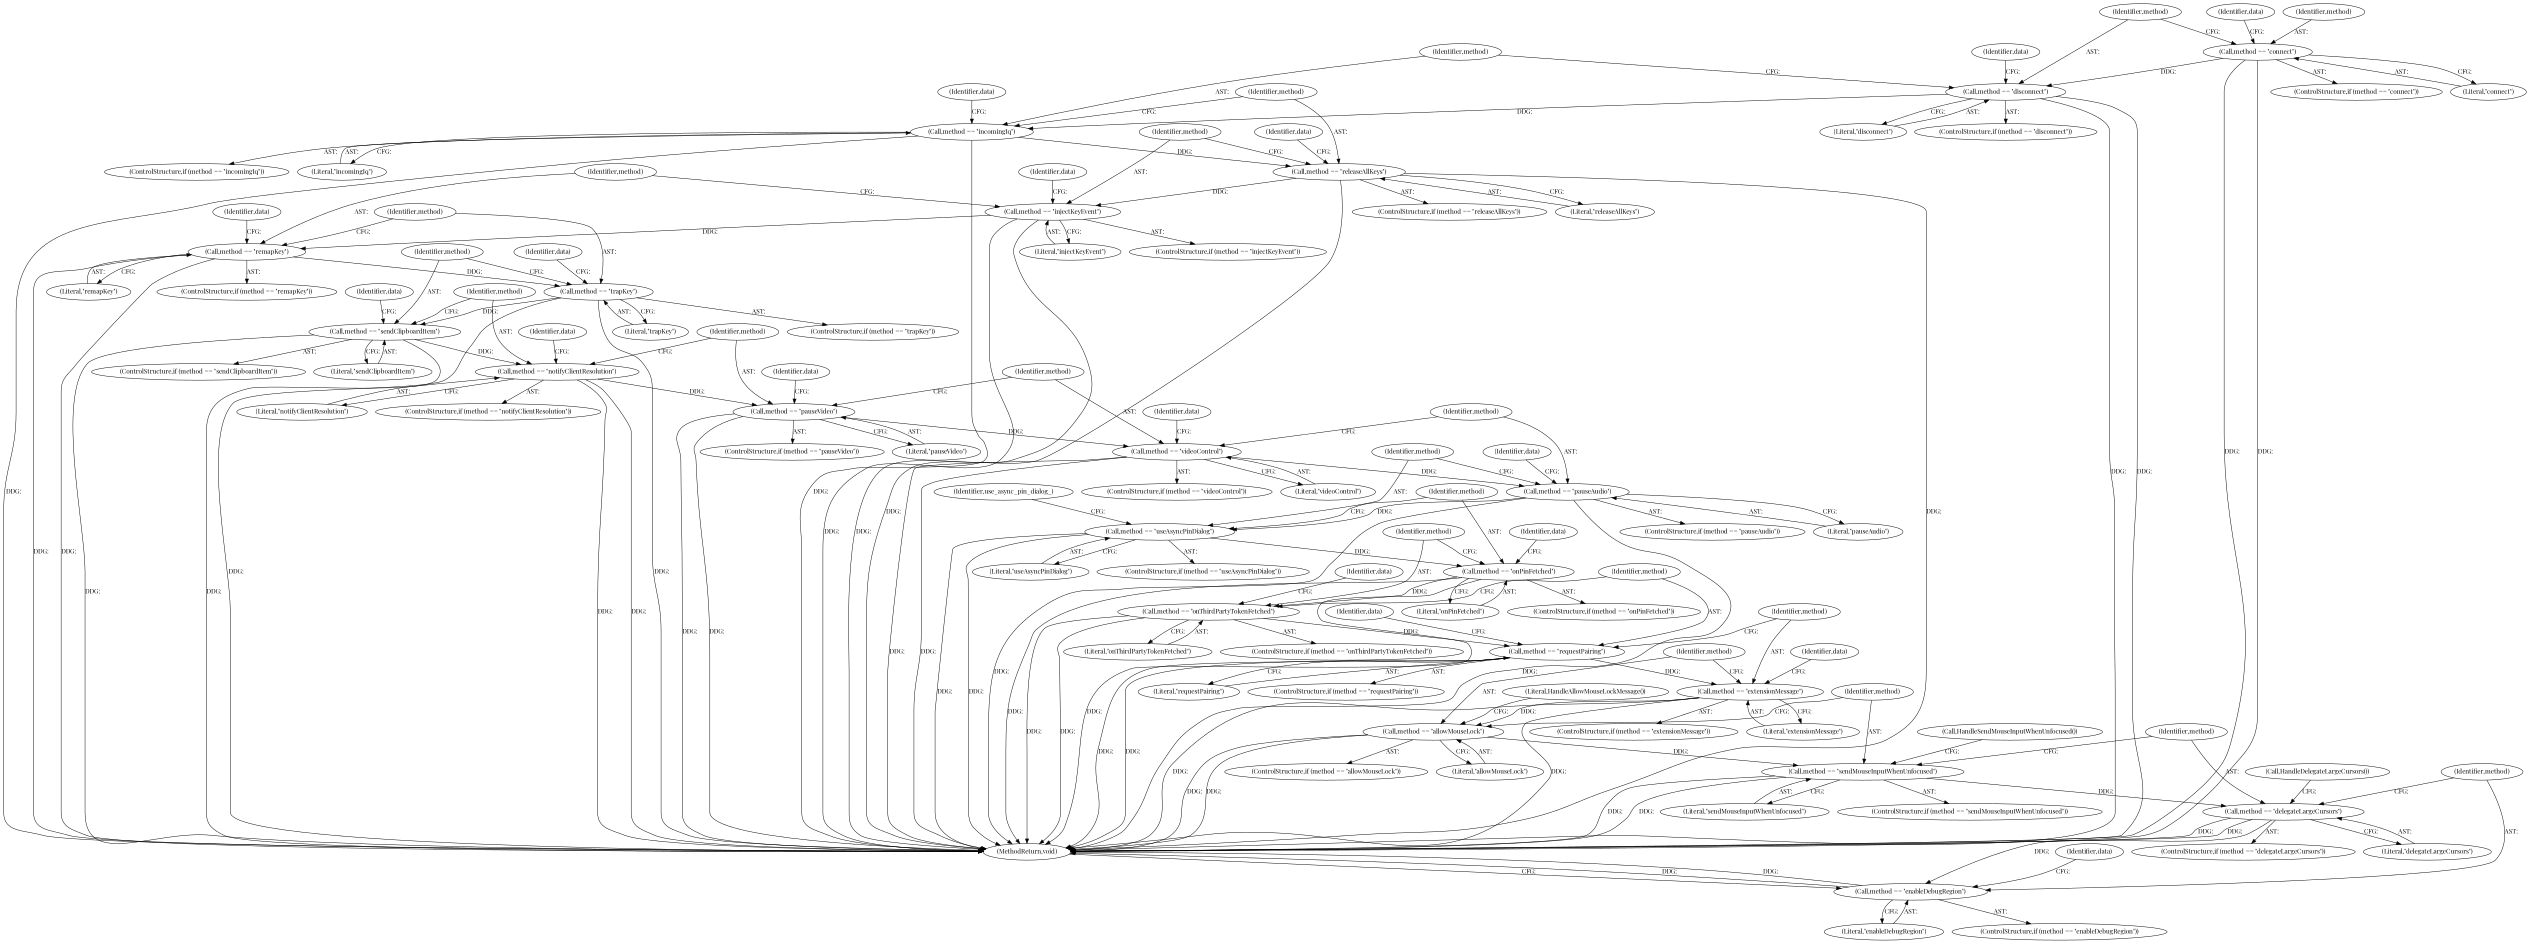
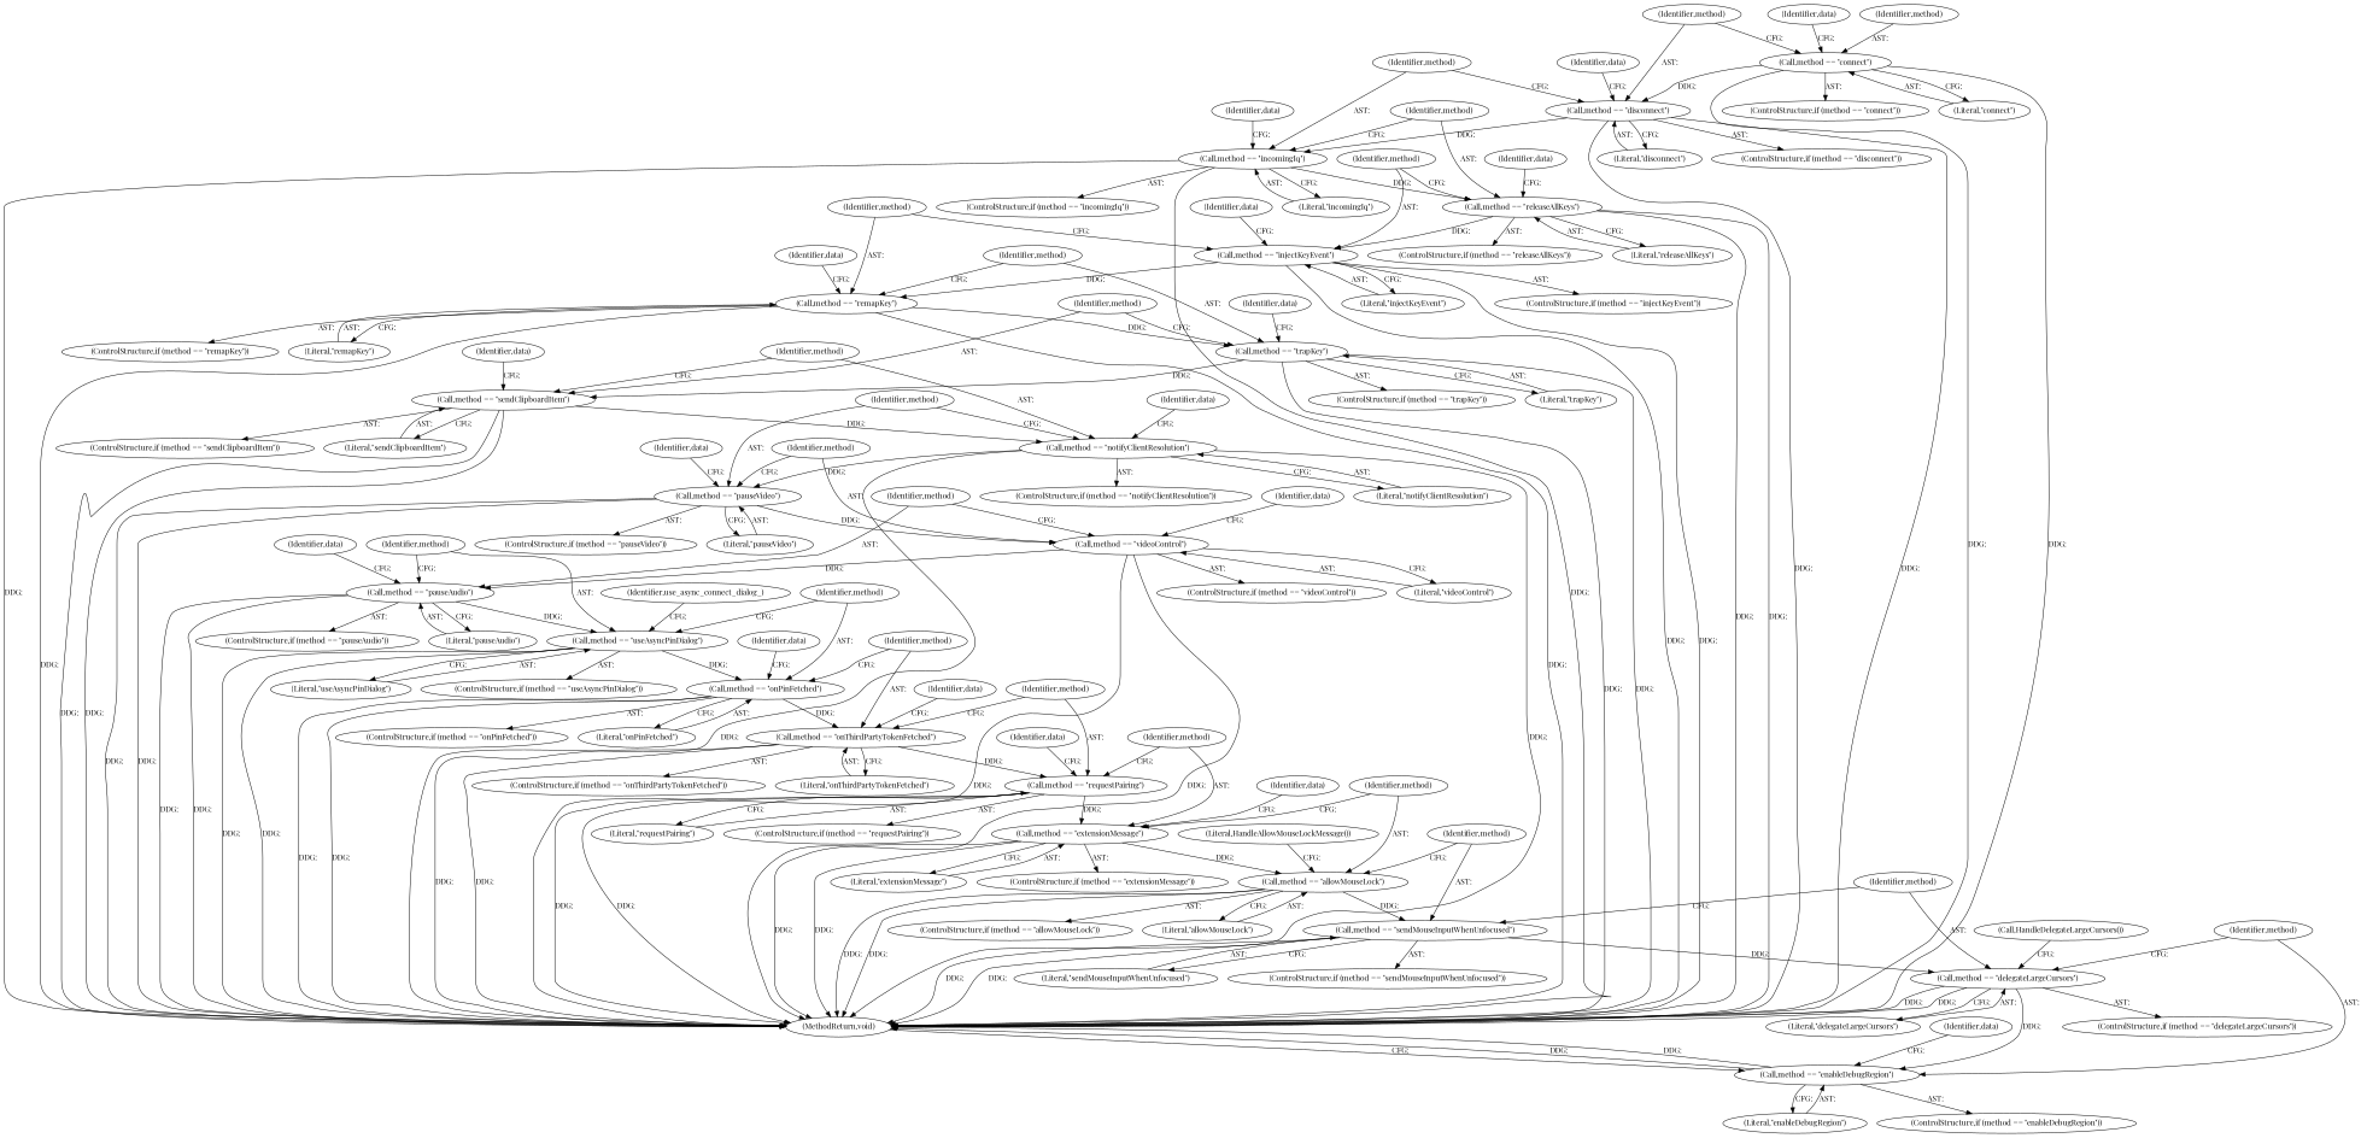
  digraph {
    fontname="Playfair Display"
    node [fontname="Playfair Display"]
    edge [fontname="Playfair Display"]
    n1 [label="(Call,method == \"sendClipboardItem\")"]
    n2 [label="(Call,method == \"notifyClientResolution\")"]
    n3 [label="(ControlStructure,if (method == \"sendClipboardItem\"))"]
    n4 [label="(Literal,\"sendClipboardItem\")"]
    n5 [label="(MethodReturn,void)"]
    n6 [label="(Call,method == \"pauseVideo\")"]
    n7 [label="(ControlStructure,if (method == \"notifyClientResolution\"))"]
    n8 [label="(Literal,\"notifyClientResolution\")"]
    n9 [label="(Call,method == \"enableDebugRegion\")"]
    n10 [label="(Call,method == \"trapKey\")"]
    n11 [label="(Literal,\"trapKey\")"]
    n12 [label="(ControlStructure,if (method == \"trapKey\"))"]
    n13 [label="(Call,method == \"remapKey\")"]
    n14 [label="(Literal,\"remapKey\")"]
    n15 [label="(ControlStructure,if (method == \"remapKey\"))"]
    n16 [label="(Call,method == \"injectKeyEvent\")"]
    n17 [label="(Literal,\"injectKeyEvent\")"]
    n18 [label="(ControlStructure,if (method == \"injectKeyEvent\"))"]
    n19 [label="(Call,method == \"releaseAllKeys\")"]
    n20 [label="(ControlStructure,if (method == \"releaseAllKeys\"))"]
    n21 [label="(Literal,\"releaseAllKeys\")"]
    n22 [label="(Call,method == \"incomingIq\")"]
    n23 [label="(ControlStructure,if (method == \"incomingIq\"))"]
    n24 [label="(Literal,\"incomingIq\")"]
    n25 [label="(Call,method == \"disconnect\")"]
    n26 [label="(Literal,\"disconnect\")"]
    n27 [label="(ControlStructure,if (method == \"disconnect\"))"]
    n28 [label="(Call,method == \"connect\")"]
    n29 [label="(Literal,\"connect\")"]
    n30 [label="(ControlStructure,if (method == \"connect\"))"]
    n31 [label="(Call,method == \"videoControl\")"]
    n32 [label="(Literal,\"pauseVideo\")"]
    n33 [label="(ControlStructure,if (method == \"pauseVideo\"))"]
    n34 [label="(Call,method == \"pauseAudio\")"]
    n35 [label="(Literal,\"videoControl\")"]
    n36 [label="(ControlStructure,if (method == \"videoControl\"))"]
    n37 [label="(Call,method == \"useAsyncPinDialog\")"]
    n38 [label="(Literal,\"pauseAudio\")"]
    n39 [label="(ControlStructure,if (method == \"pauseAudio\"))"]
    n40 [label="(Call,method == \"onPinFetched\")"]
    n41 [label="(ControlStructure,if (method == \"useAsyncPinDialog\"))"]
    n42 [label="(Literal,\"useAsyncPinDialog\")"]
    n43 [label="(Call,method == \"onThirdPartyTokenFetched\")"]
    n44 [label="(ControlStructure,if (method == \"onPinFetched\"))"]
    n45 [label="(Literal,\"onPinFetched\")"]
    n46 [label="(Call,method == \"requestPairing\")"]
    n47 [label="(ControlStructure,if (method == \"onThirdPartyTokenFetched\"))"]
    n48 [label="(Literal,\"onThirdPartyTokenFetched\")"]
    n49 [label="(Call,method == \"extensionMessage\")"]
    n50 [label="(Literal,\"requestPairing\")"]
    n51 [label="(ControlStructure,if (method == \"requestPairing\"))"]
    n52 [label="(Call,method == \"allowMouseLock\")"]
    n53 [label="(ControlStructure,if (method == \"extensionMessage\"))"]
    n54 [label="(Literal,\"extensionMessage\")"]
    n55 [label="(Call,method == \"sendMouseInputWhenUnfocused\")"]
    n56 [label="(ControlStructure,if (method == \"allowMouseLock\"))"]
    n57 [label="(Literal,\"allowMouseLock\")"]
    n58 [label="(Call,method == \"delegateLargeCursors\")"]
    n59 [label="(Literal,\"sendMouseInputWhenUnfocused\")"]
    n60 [label="(ControlStructure,if (method == \"sendMouseInputWhenUnfocused\"))"]
    n61 [label="(ControlStructure,if (method == \"delegateLargeCursors\"))"]
    n62 [label="(Literal,\"delegateLargeCursors\")"]
    n63 [label="(Literal,\"enableDebugRegion\")"]
    n64 [label="(ControlStructure,if (method == \"enableDebugRegion\"))"]
    n65 [label="(Identifier,method)"]
    n66 [label="(Literal,HandleAllowMouseLockMessage())"]
    n67 [label="(Identifier,method)"]
    n68 [label="(Identifier,data)"]
    n69 [label="(Identifier,method)"]
    n70 [label="(Identifier,data)"]
    n71 [label="(Identifier,method)"]
    n72 [label="(Identifier,method)"]
    n73 [label="(Identifier,data)"]
    n74 [label="(Identifier,method)"]
    n75 [label="(Identifier,data)"]
    n76 [label="(Identifier,data)"]
    n77 [label="(Identifier,method)"]
    n78 [label="(Identifier,method)"]
    n79 [label="(Identifier,data)"]
    n80 [label="(Identifier,method)"]
    n81 [label="(Identifier,data)"]
    n82 [label="(Identifier,data)"]
    n83 [label="(Identifier,method)"]
    n84 [label="(Identifier,method)"]
    n85 [label="(Identifier,data)"]
    n86 [label="(Identifier,data)"]
    n87 [label="(Identifier,data)"]
    n88 [label="(Identifier,data)"]
    n89 [label="(Identifier,data)"]
-   n90 [label="(Identifier,use_async_pin_dialog_)"]
+   n90 [label="(Identifier,use_async_connect_dialog_)"]
    n91 [label="(Identifier,method)"]
    n92 [label="(Identifier,method)"]
    n93 [label="(Identifier,method)"]
    n94 [label="(Identifier,data)"]
    n95 [label="(Call,HandleDelegateLargeCursors())"]
    n96 [label="(Identifier,method)"]
    n97 [label="(Identifier,data)"]
    n98 [label="(Identifier,method)"]
    n99 [label="(Identifier,method)"]
-   n100 [label="(Call,HandleSendMouseInputWhenUnfocused())"]
    n101 [label="(Identifier,data)"]
    n102 [label="(Identifier,method)"]
    n103 [label="(Identifier,method)"]
    n104 [label="(Identifier,data)"]
    n105 [label="(Identifier,method)"]
    n106 [label="(Identifier,method)"]
    n1 -> n2 [label="DDG: "]
    n1 -> n3 [label="AST: "]
    n1 -> n4 [label="CFG: "]
    n1 -> n5 [label="DDG: "]
    n1 -> n5 [label="DDG: "]
    n2 -> n5 [label="DDG: "]
    n2 -> n5 [label="DDG: "]
    n2 -> n6 [label="DDG: "]
    n2 -> n7 [label="AST: "]
    n2 -> n8 [label="CFG: "]
    n4 -> n1 [label="AST: "]
    n5 -> n9 [label="CFG: "]
    n6 -> n5 [label="DDG: "]
    n6 -> n5 [label="DDG: "]
    n6 -> n31 [label="DDG: "]
    n6 -> n32 [label="CFG: "]
    n6 -> n33 [label="AST: "]
    n8 -> n2 [label="AST: "]
    n9 -> n5 [label="DDG: "]
    n9 -> n5 [label="DDG: "]
    n9 -> n63 [label="CFG: "]
    n9 -> n64 [label="AST: "]
    n10 -> n1 [label="DDG: "]
    n10 -> n5 [label="DDG: "]
    n10 -> n5 [label="DDG: "]
    n10 -> n11 [label="CFG: "]
    n10 -> n12 [label="AST: "]
    n11 -> n10 [label="AST: "]
    n13 -> n5 [label="DDG: "]
    n13 -> n5 [label="DDG: "]
    n13 -> n10 [label="DDG: "]
    n13 -> n14 [label="CFG: "]
    n13 -> n15 [label="AST: "]
    n14 -> n13 [label="AST: "]
    n16 -> n5 [label="DDG: "]
    n16 -> n5 [label="DDG: "]
    n16 -> n13 [label="DDG: "]
    n16 -> n17 [label="CFG: "]
    n16 -> n18 [label="AST: "]
    n17 -> n16 [label="AST: "]
    n19 -> n5 [label="DDG: "]
    n19 -> n5 [label="DDG: "]
    n19 -> n16 [label="DDG: "]
    n19 -> n20 [label="AST: "]
    n19 -> n21 [label="CFG: "]
    n21 -> n19 [label="AST: "]
    n22 -> n5 [label="DDG: "]
    n22 -> n5 [label="DDG: "]
    n22 -> n19 [label="DDG: "]
    n22 -> n23 [label="AST: "]
    n22 -> n24 [label="CFG: "]
    n24 -> n22 [label="AST: "]
    n25 -> n5 [label="DDG: "]
    n25 -> n5 [label="DDG: "]
    n25 -> n22 [label="DDG: "]
    n25 -> n26 [label="CFG: "]
    n25 -> n27 [label="AST: "]
    n26 -> n25 [label="AST: "]
    n28 -> n5 [label="DDG: "]
    n28 -> n5 [label="DDG: "]
    n28 -> n25 [label="DDG: "]
    n28 -> n29 [label="CFG: "]
    n28 -> n30 [label="AST: "]
    n29 -> n28 [label="AST: "]
    n31 -> n5 [label="DDG: "]
    n31 -> n5 [label="DDG: "]
    n31 -> n34 [label="DDG: "]
    n31 -> n35 [label="CFG: "]
    n31 -> n36 [label="AST: "]
    n32 -> n6 [label="AST: "]
    n34 -> n5 [label="DDG: "]
    n34 -> n5 [label="DDG: "]
    n34 -> n37 [label="DDG: "]
    n34 -> n38 [label="CFG: "]
    n34 -> n39 [label="AST: "]
    n35 -> n31 [label="AST: "]
    n37 -> n5 [label="DDG: "]
    n37 -> n5 [label="DDG: "]
    n37 -> n40 [label="DDG: "]
    n37 -> n41 [label="AST: "]
    n37 -> n42 [label="CFG: "]
    n38 -> n34 [label="AST: "]
    n40 -> n5 [label="DDG: "]
    n40 -> n5 [label="DDG: "]
    n40 -> n43 [label="DDG: "]
    n40 -> n44 [label="AST: "]
    n40 -> n45 [label="CFG: "]
    n42 -> n37 [label="AST: "]
    n43 -> n5 [label="DDG: "]
    n43 -> n5 [label="DDG: "]
    n43 -> n46 [label="DDG: "]
    n43 -> n47 [label="AST: "]
    n43 -> n48 [label="CFG: "]
    n45 -> n40 [label="AST: "]
    n46 -> n5 [label="DDG: "]
    n46 -> n5 [label="DDG: "]
    n46 -> n49 [label="DDG: "]
    n46 -> n50 [label="CFG: "]
    n46 -> n51 [label="AST: "]
    n48 -> n43 [label="AST: "]
    n49 -> n5 [label="DDG: "]
    n49 -> n5 [label="DDG: "]
    n49 -> n52 [label="DDG: "]
    n49 -> n53 [label="AST: "]
    n49 -> n54 [label="CFG: "]
    n50 -> n46 [label="AST: "]
    n52 -> n5 [label="DDG: "]
    n52 -> n5 [label="DDG: "]
    n52 -> n55 [label="DDG: "]
    n52 -> n56 [label="AST: "]
    n52 -> n57 [label="CFG: "]
    n54 -> n49 [label="AST: "]
    n55 -> n5 [label="DDG: "]
    n55 -> n5 [label="DDG: "]
    n55 -> n58 [label="DDG: "]
    n55 -> n59 [label="CFG: "]
    n55 -> n60 [label="AST: "]
    n57 -> n52 [label="AST: "]
    n58 -> n5 [label="DDG: "]
    n58 -> n5 [label="DDG: "]
    n58 -> n9 [label="DDG: "]
    n58 -> n61 [label="AST: "]
    n58 -> n62 [label="CFG: "]
    n59 -> n55 [label="AST: "]
    n62 -> n58 [label="AST: "]
    n63 -> n9 [label="AST: "]
    n65 -> n37 [label="CFG: "]
    n65 -> n40 [label="AST: "]
    n66 -> n52 [label="CFG: "]
    n67 -> n6 [label="CFG: "]
    n67 -> n31 [label="AST: "]
    n68 -> n22 [label="CFG: "]
    n69 -> n19 [label="AST: "]
    n69 -> n22 [label="CFG: "]
    n70 -> n13 [label="CFG: "]
    n71 -> n25 [label="AST: "]
    n71 -> n28 [label="CFG: "]
    n72 -> n13 [label="AST: "]
    n72 -> n16 [label="CFG: "]
    n73 -> n9 [label="CFG: "]
    n74 -> n16 [label="AST: "]
    n74 -> n19 [label="CFG: "]
    n75 -> n25 [label="CFG: "]
    n76 -> n28 [label="CFG: "]
    n77 -> n34 [label="CFG: "]
    n77 -> n37 [label="AST: "]
    n78 -> n1 [label="CFG: "]
    n78 -> n2 [label="AST: "]
    n79 -> n2 [label="CFG: "]
    n80 -> n55 [label="CFG: "]
    n80 -> n58 [label="AST: "]
    n81 -> n40 [label="CFG: "]
    n82 -> n16 [label="CFG: "]
    n83 -> n10 [label="AST: "]
    n83 -> n13 [label="CFG: "]
    n84 -> n49 [label="CFG: "]
    n84 -> n52 [label="AST: "]
    n85 -> n10 [label="CFG: "]
    n86 -> n1 [label="CFG: "]
    n87 -> n6 [label="CFG: "]
    n88 -> n46 [label="CFG: "]
    n89 -> n34 [label="CFG: "]
    n90 -> n37 [label="CFG: "]
    n91 -> n9 [label="AST: "]
    n91 -> n58 [label="CFG: "]
    n92 -> n52 [label="CFG: "]
    n92 -> n55 [label="AST: "]
    n93 -> n22 [label="AST: "]
    n93 -> n25 [label="CFG: "]
    n94 -> n19 [label="CFG: "]
    n95 -> n58 [label="CFG: "]
    n96 -> n2 [label="CFG: "]
    n96 -> n6 [label="AST: "]
    n97 -> n31 [label="CFG: "]
    n98 -> n46 [label="CFG: "]
    n98 -> n49 [label="AST: "]
    n99 -> n31 [label="CFG: "]
    n99 -> n34 [label="AST: "]
-   n100 -> n55 [label="CFG: "]
    n101 -> n49 [label="CFG: "]
    n102 -> n28 [label="AST: "]
    n103 -> n1 [label="AST: "]
    n103 -> n10 [label="CFG: "]
    n104 -> n43 [label="CFG: "]
    n105 -> n40 [label="CFG: "]
    n105 -> n43 [label="AST: "]
    n106 -> n43 [label="CFG: "]
    n106 -> n46 [label="AST: "]
  }
